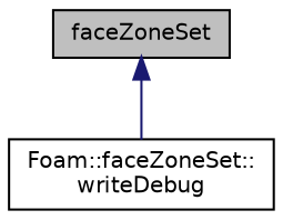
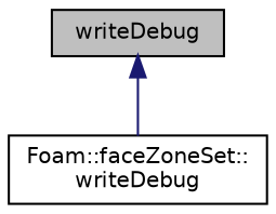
  digraph {
    rankdir=TB
    node [color=black fontname=Helvetica fontsize=10 shape=record]
-   n1 [fillcolor=grey75 fontcolor=black height=0.2 label=faceZoneSet style=filled width=0.4]
+   n1 [fillcolor=grey75 fontcolor=black height=0.2 label=writeDebug style=filled width=0.4]
    n2 [height=0.2 label="Foam::faceZoneSet::\lwriteDebug" width=0.4]
    n1 -> n2 [color=midnightblue dir=back fontname=Helvetica fontsize=10 labelfontname=Helvetica labelfontsize=10 style=solid]
  }
